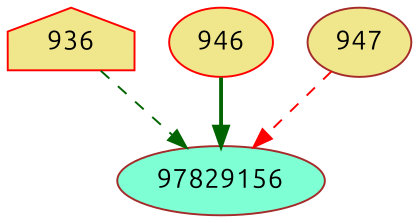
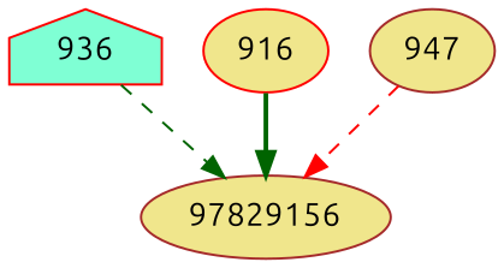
  strict digraph {
    fontname=Ubuntu
    node [color=red fillcolor=aquamarine fontname=Ubuntu shape=ellipse style=filled]
    edge [color=darkgreen fontname=Ubuntu style=dashed]
-   936 [fillcolor=khaki shape=house]
-   97829156 [color=brown]
-   946 [fillcolor=khaki]
+   936 [shape=house]
+   97829156 [color=brown fillcolor=khaki]
+   946 [fillcolor=khaki label=916]
    947 [color=brown fillcolor=khaki]
    936 -> 97829156
    946 -> 97829156 [style=bold]
    947 -> 97829156 [color=red]
  }
